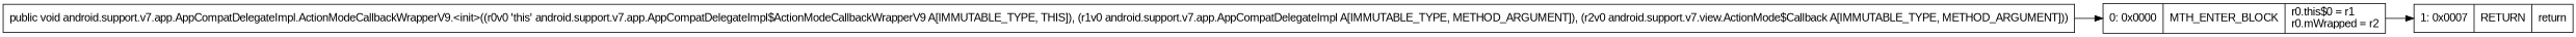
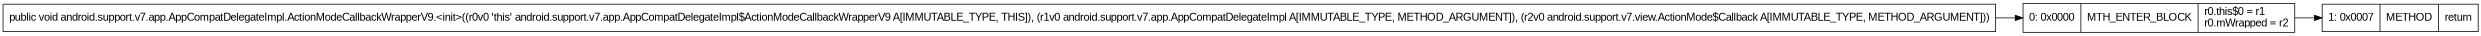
  digraph {
    rankdir=LR
    fontname="Liberation Sans"
    node [shape=record fontname="Liberation Sans"]
    edge [fontname="Liberation Sans"]
    n1 [label="{0\:\ 0x0000|MTH_ENTER_BLOCK\l|r0.this$0 = r1\lr0.mWrapped = r2\l}"]
-   n2 [label="{1\:\ 0x0007|RETURN\l|return\l}"]
+   n2 [label="{1\:\ 0x0007|METHOD\l|return\l}"]
    n3 [label="{public void android.support.v7.app.AppCompatDelegateImpl.ActionModeCallbackWrapperV9.\<init\>((r0v0 'this' android.support.v7.app.AppCompatDelegateImpl$ActionModeCallbackWrapperV9 A[IMMUTABLE_TYPE, THIS]), (r1v0 android.support.v7.app.AppCompatDelegateImpl A[IMMUTABLE_TYPE, METHOD_ARGUMENT]), (r2v0 android.support.v7.view.ActionMode$Callback A[IMMUTABLE_TYPE, METHOD_ARGUMENT])) }"]
    n1 -> n2
    n3 -> n1
  }
